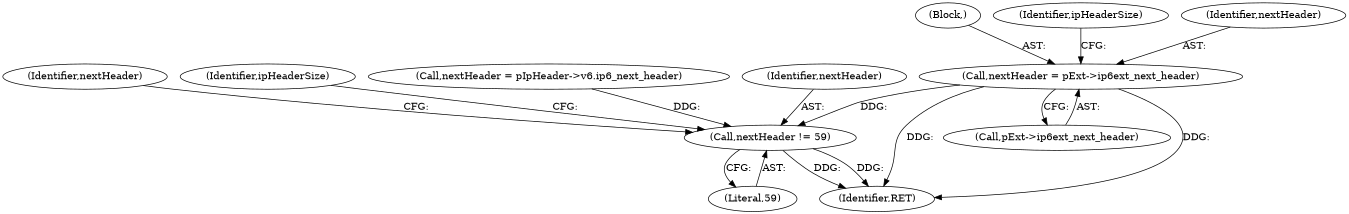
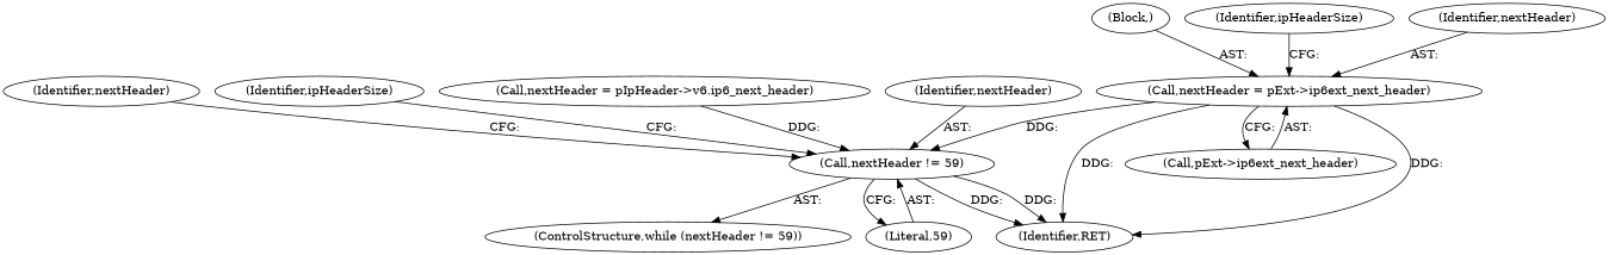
  digraph {
    n1 [label="(Call,nextHeader = pExt->ip6ext_next_header)"]
    n2 [label="(Call,nextHeader != 59)"]
    n3 [label="(Call,pExt->ip6ext_next_header)"]
    n4 [label="(Identifier,RET)"]
+   n5 [label="(ControlStructure,while (nextHeader != 59))"]
    n6 [label="(Literal,59)"]
    n7 [label="(Block,)"]
    n8 [label="(Identifier,ipHeaderSize)"]
    n9 [label="(Identifier,nextHeader)"]
    n10 [label="(Identifier,ipHeaderSize)"]
    n11 [label="(Identifier,nextHeader)"]
    n12 [label="(Call,nextHeader = pIpHeader->v6.ip6_next_header)"]
    n13 [label="(Identifier,nextHeader)"]
    n1 -> n2 [label="DDG: "]
    n1 -> n3 [label="CFG: "]
    n1 -> n4 [label="DDG: "]
    n1 -> n4 [label="DDG: "]
    n2 -> n4 [label="DDG: "]
    n2 -> n4 [label="DDG: "]
+   n2 -> n5 [label="AST: "]
    n2 -> n6 [label="CFG: "]
    n3 -> n1 [label="AST: "]
    n6 -> n2 [label="AST: "]
    n7 -> n1 [label="AST: "]
    n8 -> n1 [label="CFG: "]
    n9 -> n2 [label="CFG: "]
    n10 -> n2 [label="CFG: "]
    n11 -> n1 [label="AST: "]
    n12 -> n2 [label="DDG: "]
    n13 -> n2 [label="AST: "]
  }
